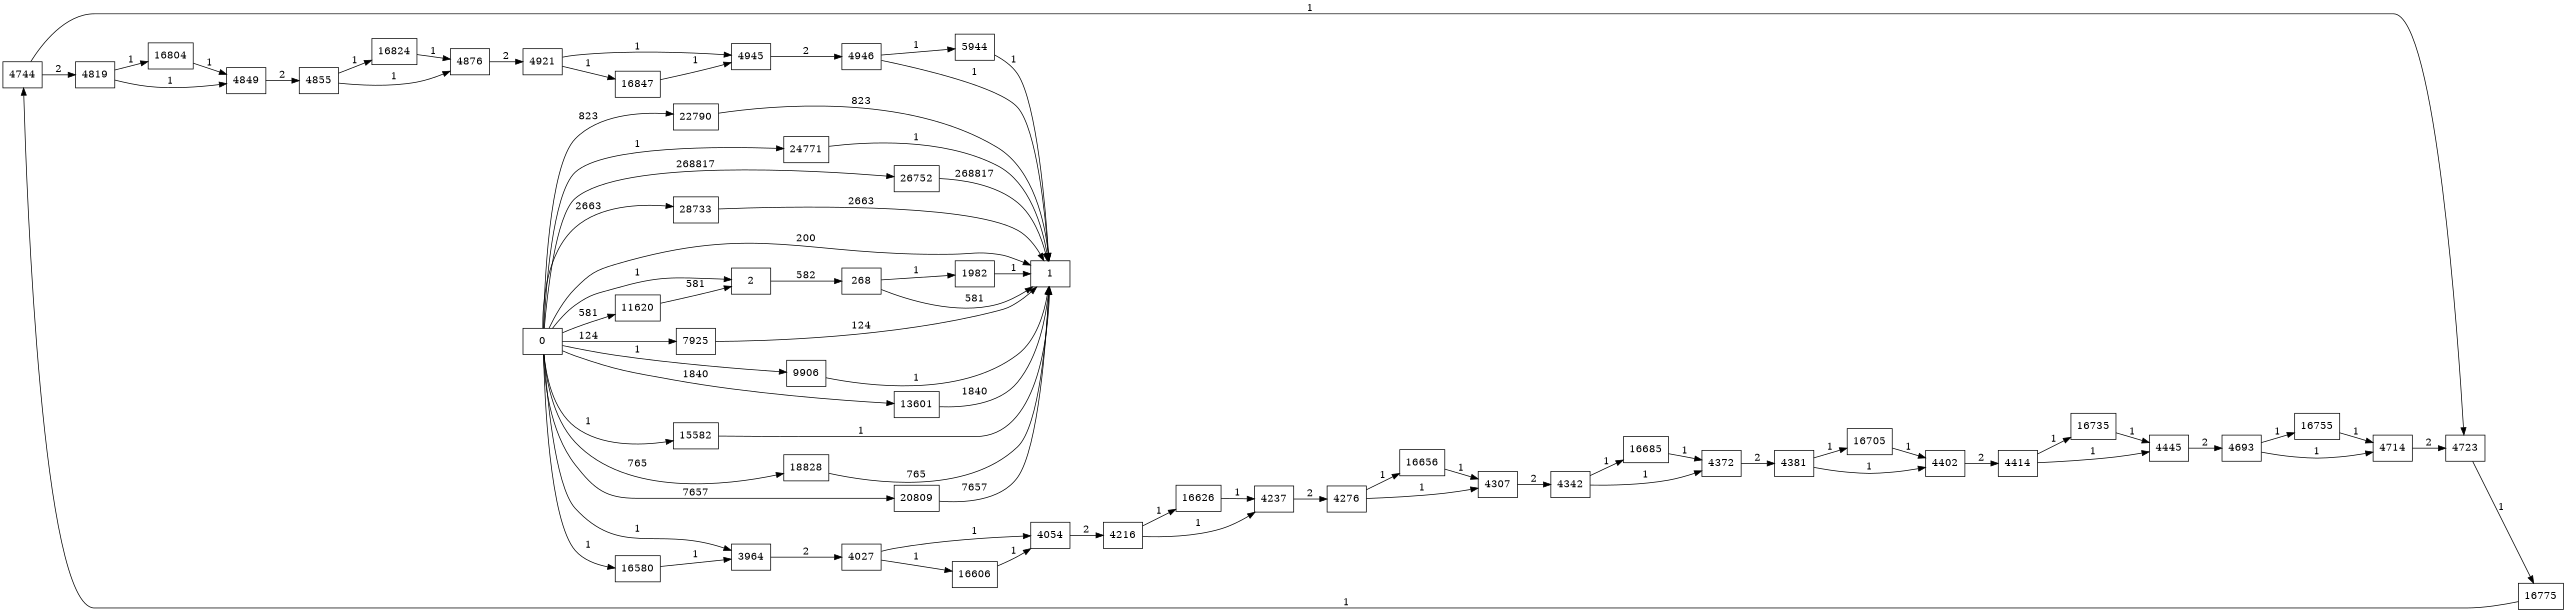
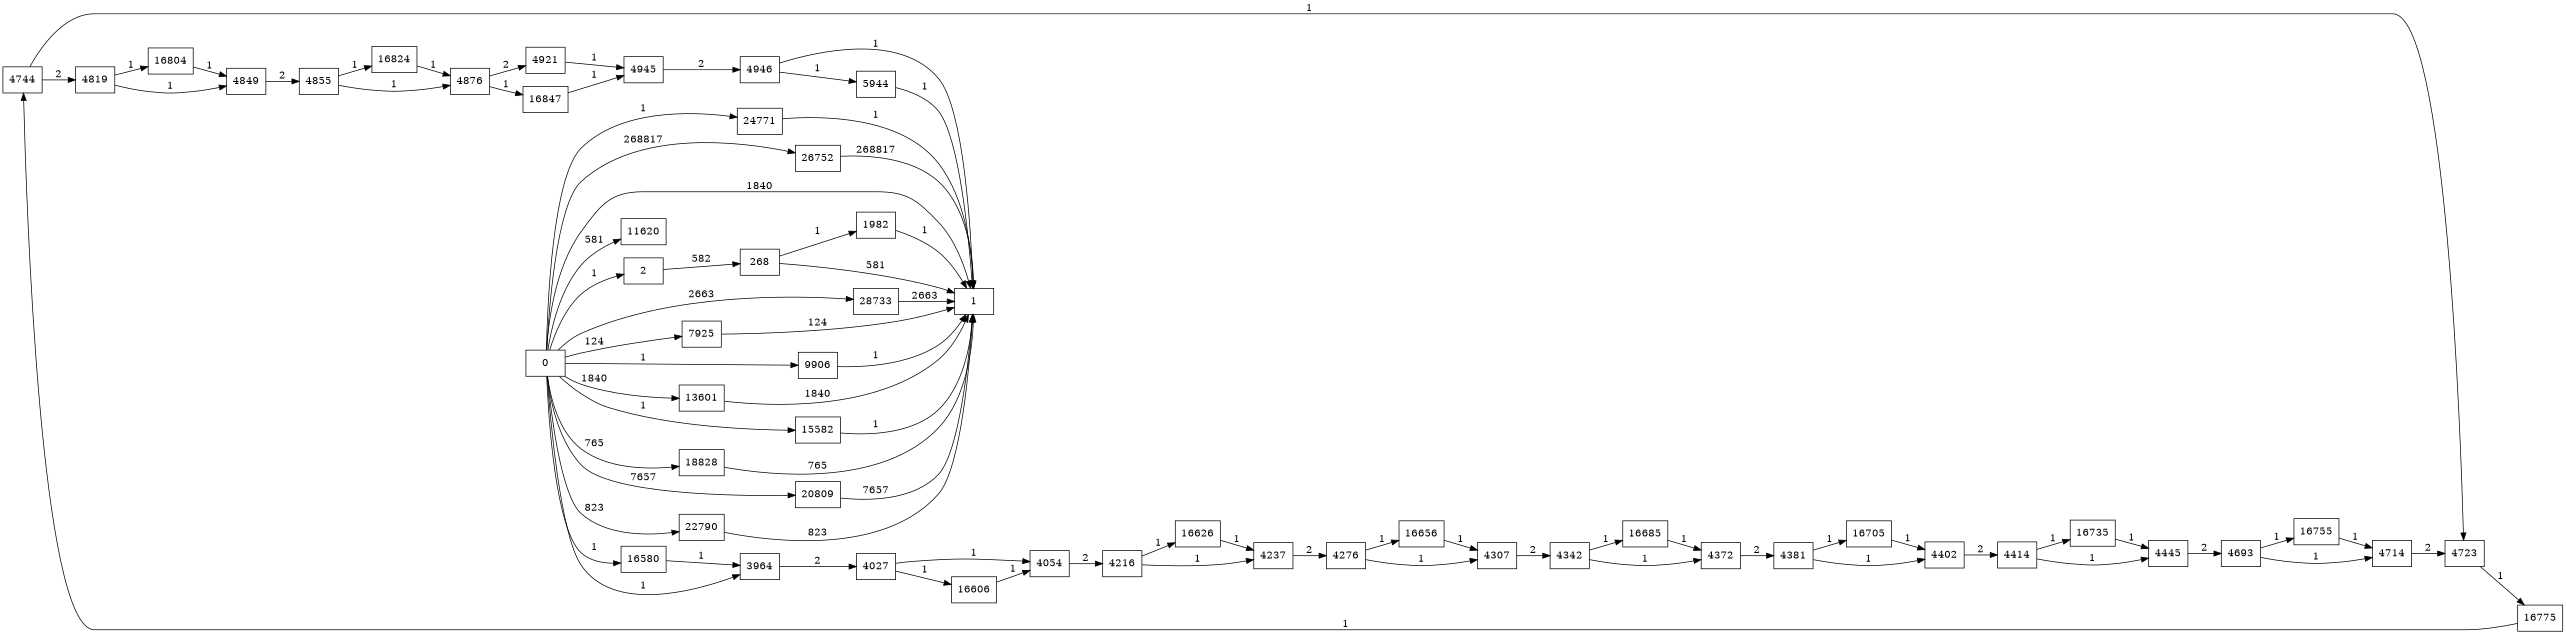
  digraph {
    rankdir=LR
    node [shape=rectangle]
    2
    268
    1
    1982
    3964
    4027
    4054
    16606
    4216
    4237
    16626
    4276
    4307
    16656
    4342
    4372
    16685
    4381
    4402
    16705
    4414
    4445
    16735
    4693
    4714
    16755
    4723
    16775
    4744
    4819
    4849
    16804
    4855
    4876
    16824
    4921
    4945
    16847
    4946
    5944
    7925
    9906
    11620
    13601
    15582
    16580
    18828
    20809
    22790
    24771
    26752
    28733
    0
    2 -> 268 [label=582]
    268 -> 1 [label=581]
    268 -> 1982 [label=1]
    1982 -> 1 [label=1]
    3964 -> 4027 [label=2]
    4027 -> 4054 [label=1]
    4027 -> 16606 [label=1]
    4054 -> 4216 [label=2]
    16606 -> 4054 [label=1]
    4216 -> 4237 [label=1]
    4216 -> 16626 [label=1]
    4237 -> 4276 [label=2]
    16626 -> 4237 [label=1]
    4276 -> 4307 [label=1]
    4276 -> 16656 [label=1]
    4307 -> 4342 [label=2]
    16656 -> 4307 [label=1]
    4342 -> 4372 [label=1]
    4342 -> 16685 [label=1]
    4372 -> 4381 [label=2]
    16685 -> 4372 [label=1]
    4381 -> 4402 [label=1]
    4381 -> 16705 [label=1]
    4402 -> 4414 [label=2]
    16705 -> 4402 [label=1]
    4414 -> 4445 [label=1]
    4414 -> 16735 [label=1]
    4445 -> 4693 [label=2]
    16735 -> 4445 [label=1]
    4693 -> 4714 [label=1]
    4693 -> 16755 [label=1]
    4714 -> 4723 [label=2]
    16755 -> 4714 [label=1]
    4723 -> 16775 [label=1]
    16775 -> 4744 [label=1]
    4744 -> 4723 [label=1]
    4744 -> 4819 [label=2]
    4819 -> 4849 [label=1]
    4819 -> 16804 [label=1]
    4849 -> 4855 [label=2]
    16804 -> 4849 [label=1]
    4855 -> 4876 [label=1]
    4855 -> 16824 [label=1]
    4876 -> 4921 [label=2]
    16824 -> 4876 [label=1]
    4921 -> 4945 [label=1]
-   4921 -> 16847 [label=1]
+   4876 -> 16847 [label=1]
    4945 -> 4946 [label=2]
    16847 -> 4945 [label=1]
    4946 -> 1 [label=1]
    4946 -> 5944 [label=1]
    5944 -> 1 [label=1]
    7925 -> 1 [label=124]
    9906 -> 1 [label=1]
-   11620 -> 2 [label=581]
    13601 -> 1 [label=1840]
    15582 -> 1 [label=1]
    16580 -> 3964 [label=1]
    18828 -> 1 [label=765]
    20809 -> 1 [label=7657]
    22790 -> 1 [label=823]
    24771 -> 1 [label=1]
    26752 -> 1 [label=268817]
    28733 -> 1 [label=2663]
    0 -> 2 [label=1]
-   0 -> 1 [label=200]
+   0 -> 1 [label=1840]
    0 -> 3964 [label=1]
    0 -> 7925 [label=124]
    0 -> 9906 [label=1]
    0 -> 11620 [label=581]
    0 -> 13601 [label=1840]
    0 -> 15582 [label=1]
    0 -> 16580 [label=1]
    0 -> 18828 [label=765]
    0 -> 20809 [label=7657]
    0 -> 22790 [label=823]
    0 -> 24771 [label=1]
    0 -> 26752 [label=268817]
    0 -> 28733 [label=2663]
  }
